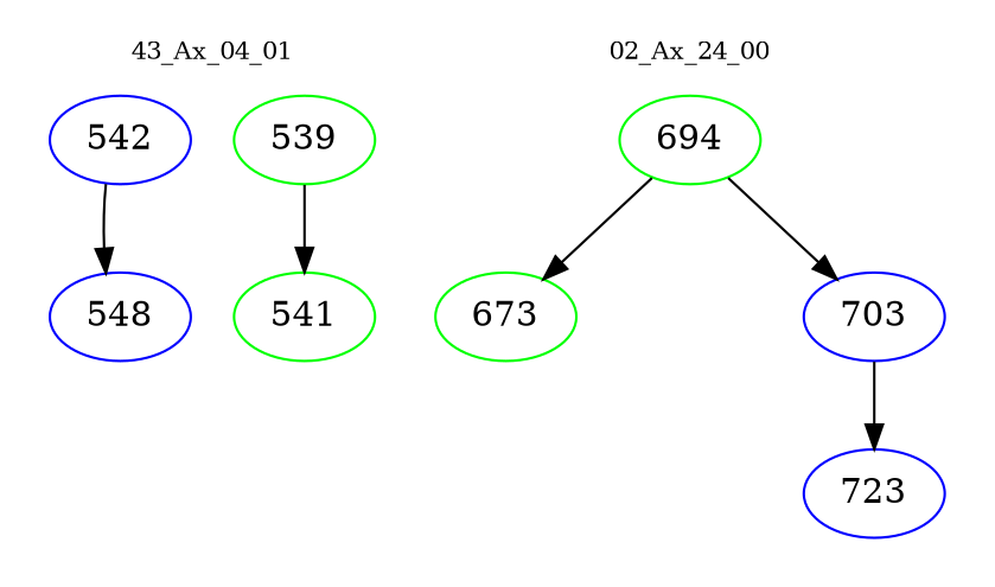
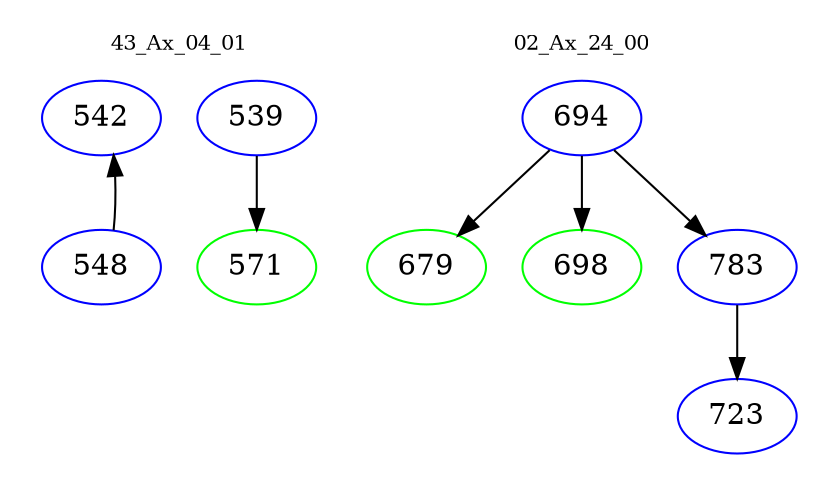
  digraph {
    node [color=blue]
    edge [color=black]
-   n1 [color=green label=539]
-   n2 [color=green label=541]
+   n1 [label=539]
+   n2 [color=green label=571]
    n3 [label=542]
    n4 [label=548]
-   n5 [color=green label=694]
-   n6 [color=green label=673]
-   n8 [label=703]
+   n5 [label=694]
+   n6 [color=green label=679]
+   n7 [color=green label=698]
+   n8 [label=783]
    n9 [label=723]
    subgraph cluster_1 {
      color=white
      fontsize=10
      label="43_Ax_04_01"
      n1
      n2
      n3
      n4
    }
    subgraph cluster_2 {
      color=white
      fontsize=10
      label="02_Ax_24_00"
      n5
      n6
+     n7
      n8
      n9
    }
    n1 -> n2
-   n3 -> n4
+   n4 -> n3
    n5 -> n6
+   n5 -> n7
    n5 -> n8
    n8 -> n9
  }
